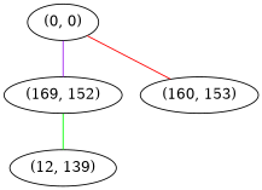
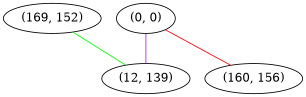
  graph {
    "(169, 152)"
    "(12, 139)"
    "(0, 0)"
-   "(160, 156)" [label="(160, 153)"]
+   "(160, 156)"
    "(169, 152)" -- "(12, 139)" [color=green weight=2]
-   "(0, 0)" -- "(169, 152)" [color=purple weight=4]
+   "(0, 0)" -- "(12, 139)" [color=purple weight=4]
    "(0, 0)" -- "(160, 156)" [color=red weight=1]
  }
